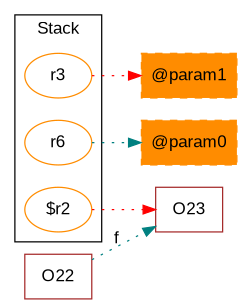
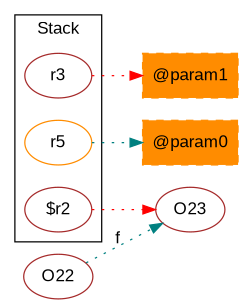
  digraph {
    fontname="Liberation Sans"
    rankDir=LR
    rankdir=LR
    node [color=darkorange fontname="Liberation Sans" shape=box]
    edge [color=red fontname="Liberation Sans" style=dotted]
-   r3 [shape=""]
-   r5 [label=r6 shape=""]
-   "$r2" [shape=""]
+   r3 [color=brown shape=""]
+   r5 [shape=""]
+   "$r2" [color=brown shape=""]
    "@param1" [style="filled,dashed"]
    "@param0" [style="filled,dashed"]
-   O23 [color=brown]
-   O22 [color=brown]
+   O23 [color=brown shape=ellipse]
+   O22 [color=brown shape=ellipse]
    subgraph cluster_1 {
      label=Stack
      r3
      r5
      "$r2"
    }
    r3 -> "@param1"
    r5 -> "@param0" [color=teal]
    "$r2" -> O23
    O22 -> O23 [color=teal label=f weight=0.2]
  }
